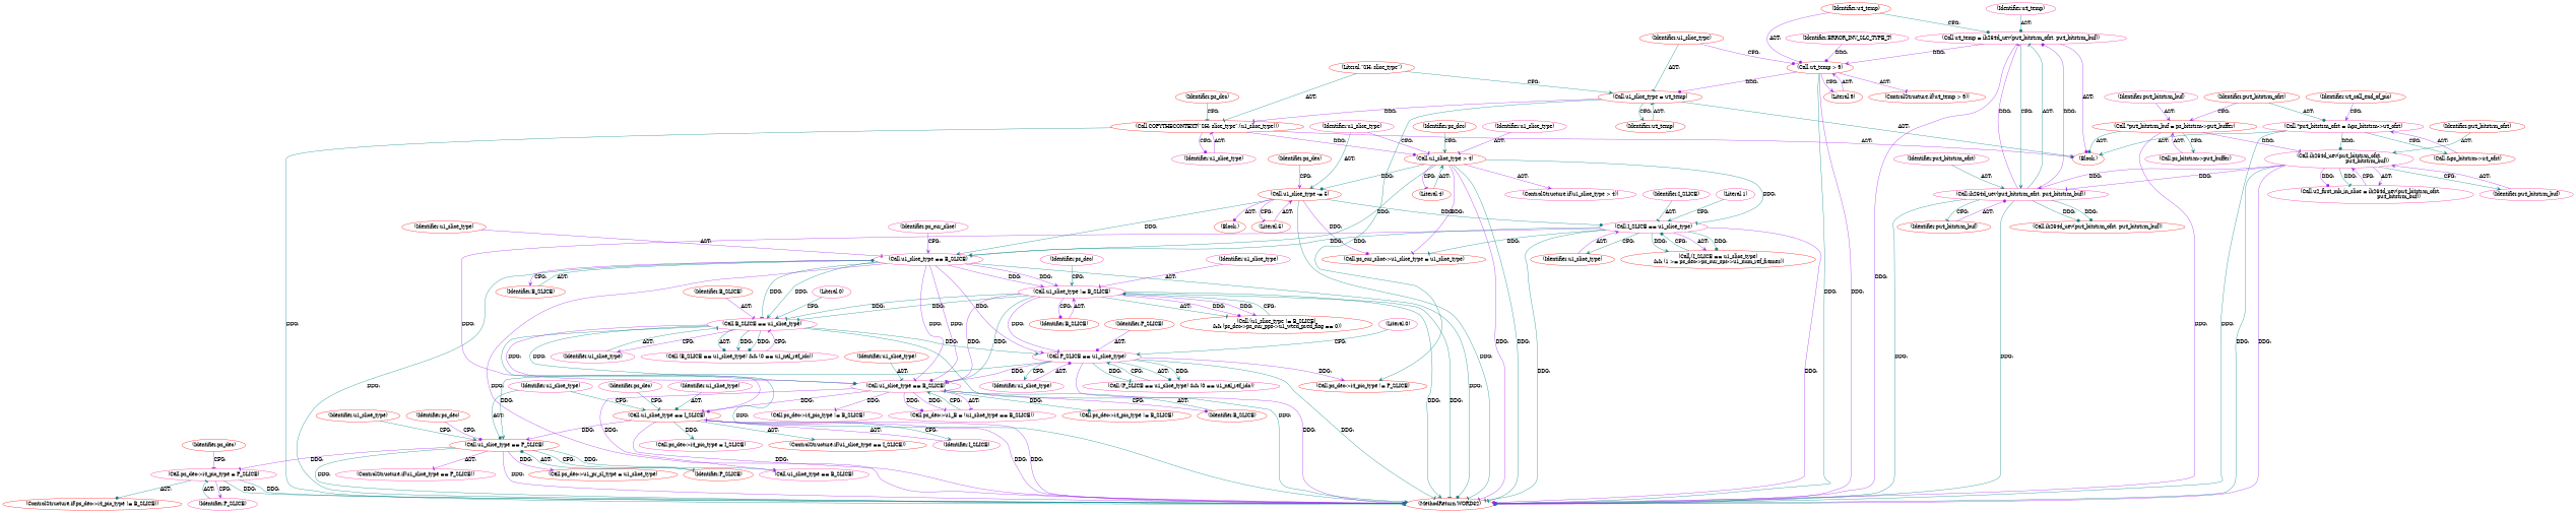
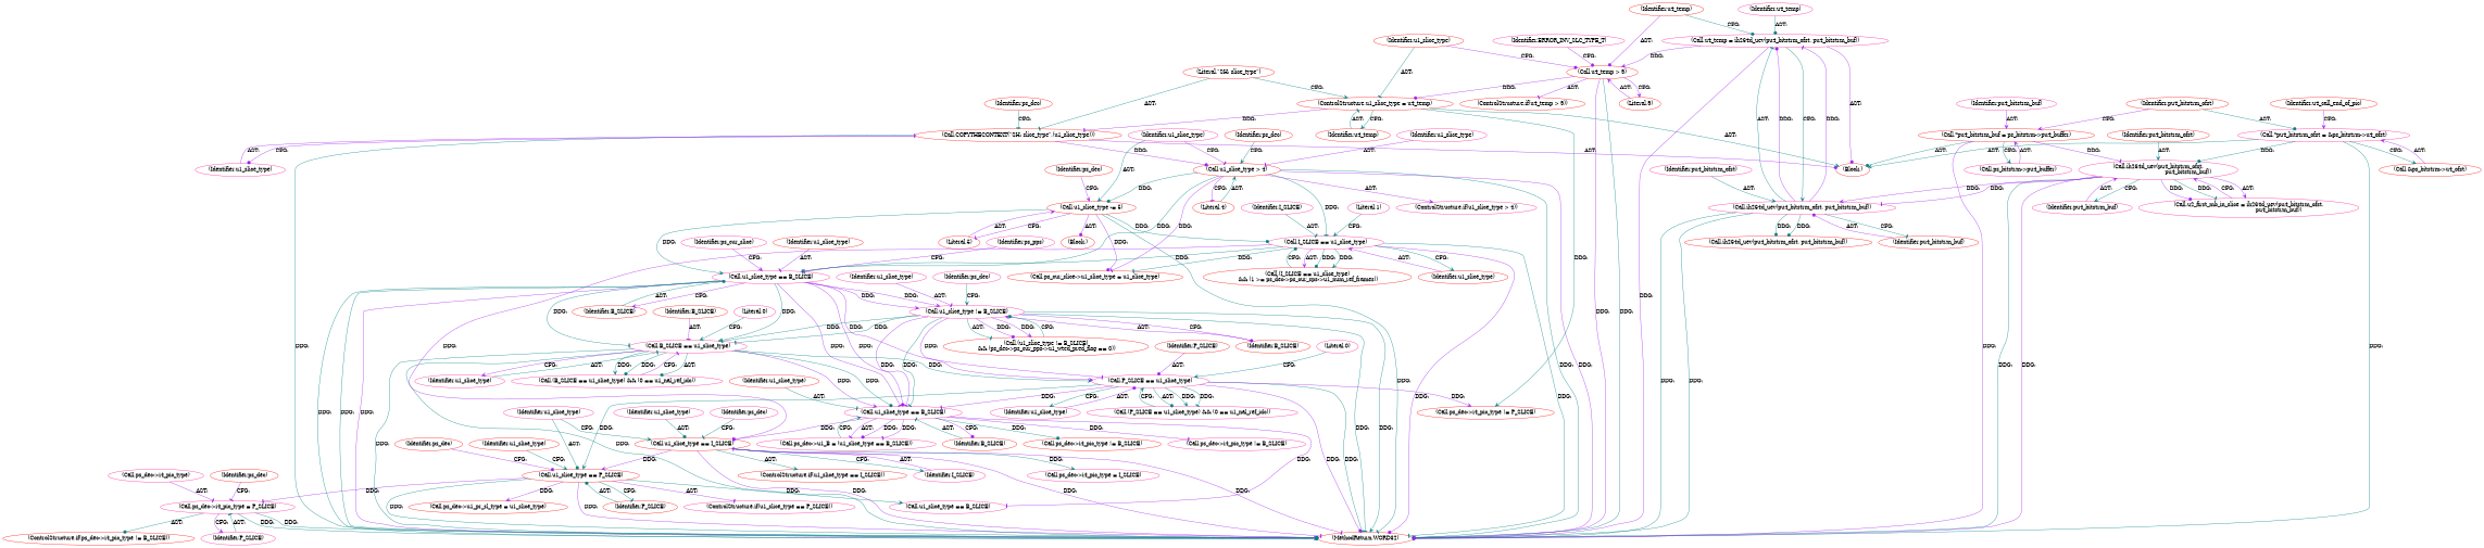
  digraph {
    node [color=red]
    edge [arrowhead=vee color=teal]
    n1 [color=deeppink label="(Call,ps_dec->i4_pic_type = P_SLICE)"]
    n2 [label="(ControlStructure,if(ps_dec->i4_pic_type != B_SLICE))"]
    n3 [color=deeppink label="(Identifier,P_SLICE)"]
    n4 [label="(MethodReturn,WORD32)"]
    n5 [label="(Call,u1_slice_type == P_SLICE)"]
    n6 [label="(Call,ps_dec->u1_pr_sl_type = u1_slice_type)"]
    n7 [color=deeppink label="(Call,u1_slice_type == B_SLICE)"]
    n8 [label="(Identifier,P_SLICE)"]
    n9 [color=deeppink label="(ControlStructure,if(u1_slice_type == P_SLICE))"]
    n10 [label="(Call,u1_slice_type == I_SLICE)"]
    n11 [color=deeppink label="(Identifier,I_SLICE)"]
    n12 [color=deeppink label="(Call,ps_dec->i4_pic_type = I_SLICE)"]
    n13 [label="(ControlStructure,if(u1_slice_type == I_SLICE))"]
    n14 [color=deeppink label="(Call,u1_slice_type == B_SLICE)"]
    n15 [label="(Identifier,B_SLICE)"]
    n16 [color=deeppink label="(Call,ps_dec->i4_pic_type != B_SLICE)"]
    n17 [color=deeppink label="(Call,ps_dec->u1_B = (u1_slice_type == B_SLICE))"]
    n18 [label="(Call,ps_dec->i4_pic_type != B_SLICE)"]
    n19 [color=deeppink label="(Call,u1_slice_type != B_SLICE)"]
    n20 [color=deeppink label="(Call,B_SLICE == u1_slice_type)"]
    n21 [color=deeppink label="(Call,P_SLICE == u1_slice_type)"]
    n22 [label="(Identifier,B_SLICE)"]
    n23 [label="(Call,(u1_slice_type != B_SLICE)\n && (ps_dec->ps_cur_pps->u1_wted_pred_flag == 0))"]
    n24 [color=deeppink label="(Call,(B_SLICE == u1_slice_type) && (0 == u1_nal_ref_idc))"]
    n25 [color=deeppink label="(Identifier,u1_slice_type)"]
    n26 [label="(Call,ps_dec->i4_pic_type != P_SLICE)"]
    n27 [color=deeppink label="(Identifier,u1_slice_type)"]
    n28 [color=deeppink label="(Call,(P_SLICE == u1_slice_type) && (0 == u1_nal_ref_idc))"]
    n29 [color=deeppink label="(Call,u1_slice_type == B_SLICE)"]
    n30 [label="(Identifier,B_SLICE)"]
    n31 [label="(Call,u1_slice_type -= 5)"]
    n32 [color=deeppink label="(Call,I_SLICE == u1_slice_type)"]
    n33 [label="(Block,)"]
    n34 [label="(Call,ps_cur_slice->u1_slice_type = u1_slice_type)"]
    n35 [label="(Literal,5)"]
    n36 [label="(Identifier,u1_slice_type)"]
    n37 [label="(Call,(I_SLICE == u1_slice_type)\n && (1 >= ps_dec->ps_cur_sps->u1_num_ref_frames))"]
    n38 [label="(Call,u1_slice_type > 4)"]
    n39 [label="(Literal,4)"]
    n40 [color=deeppink label="(ControlStructure,if(u1_slice_type > 4))"]
    n41 [label="(Call,COPYTHECONTEXT(\"SH: slice_type\",(u1_slice_type)))"]
    n42 [color=deeppink label="(Identifier,u1_slice_type)"]
    n43 [label="(Block,)"]
-   n44 [label="(Call,u1_slice_type = u4_temp)"]
+   n44 [label="(ControlStructure,u1_slice_type = u4_temp)"]
    n45 [label="(Identifier,u4_temp)"]
    n46 [label="(Call,u4_temp > 9)"]
    n47 [label="(ControlStructure,if(u4_temp > 9))"]
    n48 [label="(Literal,9)"]
    n49 [color=deeppink label="(Call,u4_temp = ih264d_uev(pu4_bitstrm_ofst, pu4_bitstrm_buf))"]
    n50 [color=deeppink label="(Call,ih264d_uev(pu4_bitstrm_ofst, pu4_bitstrm_buf))"]
    n51 [label="(Call,ih264d_uev(pu4_bitstrm_ofst, pu4_bitstrm_buf))"]
    n52 [label="(Identifier,pu4_bitstrm_buf)"]
    n53 [color=deeppink label="(Call,ih264d_uev(pu4_bitstrm_ofst,\n                                     pu4_bitstrm_buf))"]
    n54 [color=deeppink label="(Call,u2_first_mb_in_slice = ih264d_uev(pu4_bitstrm_ofst,\n                                     pu4_bitstrm_buf))"]
    n55 [color=deeppink label="(Identifier,pu4_bitstrm_buf)"]
    n56 [color=deeppink label="(Call,*pu4_bitstrm_ofst = &ps_bitstrm->u4_ofst)"]
    n57 [label="(Call,&ps_bitstrm->u4_ofst)"]
    n58 [label="(Call,*pu4_bitstrm_buf = ps_bitstrm->pu4_buffer)"]
    n59 [color=deeppink label="(Call,ps_bitstrm->pu4_buffer)"]
+   n60 [color=deeppink label="(Call,ps_dec->i4_pic_type)"]
    n61 [label="(Identifier,ps_dec)"]
    n62 [label="(Identifier,pu4_bitstrm_ofst)"]
    n63 [label="(Literal,\"SH: slice_type\")"]
    n64 [label="(Identifier,ps_dec)"]
    n65 [label="(Identifier,P_SLICE)"]
    n66 [label="(Identifier,u1_slice_type)"]
    n67 [color=deeppink label="(Identifier,I_SLICE)"]
+   n68 [color=deeppink label="(Identifier,ps_pps)"]
    n69 [color=deeppink label="(Identifier,pu4_bitstrm_buf)"]
    n70 [label="(Identifier,u4_temp)"]
    n71 [color=deeppink label="(Identifier,u1_slice_type)"]
    n72 [color=deeppink label="(Identifier,pu4_bitstrm_ofst)"]
    n73 [color=deeppink label="(Identifier,ps_dec)"]
    n74 [color=deeppink label="(Literal,1)"]
    n75 [label="(Identifier,ps_dec)"]
    n76 [color=deeppink label="(Identifier,u1_slice_type)"]
    n77 [color=deeppink label="(Identifier,u1_slice_type)"]
    n78 [label="(Identifier,u1_slice_type)"]
    n79 [label="(Identifier,ps_dec)"]
    n80 [label="(Identifier,u1_slice_type)"]
    n81 [color=deeppink label="(Identifier,ps_dec)"]
    n82 [color=deeppink label="(Literal,0)"]
    n83 [color=deeppink label="(Identifier,ps_cur_slice)"]
    n84 [color=deeppink label="(Identifier,u1_slice_type)"]
    n85 [label="(Identifier,u4_call_end_of_pic)"]
    n86 [label="(Identifier,B_SLICE)"]
    n87 [label="(Identifier,pu4_bitstrm_ofst)"]
    n88 [color=deeppink label="(Identifier,ERROR_INV_SLC_TYPE_T)"]
    n89 [color=deeppink label="(Literal,0)"]
    n90 [color=deeppink label="(Identifier,u4_temp)"]
    n91 [label="(Identifier,ps_dec)"]
    n92 [label="(Identifier,u1_slice_type)"]
    n93 [color=deeppink label="(Identifier,u1_slice_type)"]
    n1 -> n2 [arrowhead=dot label="AST: "]
    n1 -> n3 [color=purple label="CFG: "]
    n1 -> n4 [arrowhead=dot label="DDG: "]
    n1 -> n4 [arrowhead=dot label="DDG: "]
    n3 -> n1 [arrowhead=tee label="AST: "]
    n5 -> n1 [arrowhead=tee color=purple label="DDG: "]
    n5 -> n4 [arrowhead=dot label="DDG: "]
    n5 -> n4 [color=purple label="DDG: "]
    n5 -> n6 [color=purple label="DDG: "]
    n5 -> n7 [label="DDG: "]
    n5 -> n8 [arrowhead=tee label="CFG: "]
    n5 -> n9 [arrowhead=tee color=purple label="AST: "]
    n8 -> n5 [arrowhead=dot label="AST: "]
    n10 -> n4 [arrowhead=dot color=purple label="DDG: "]
    n10 -> n4 [arrowhead=tee color=purple label="DDG: "]
    n10 -> n4 [arrowhead=tee color=purple label="DDG: "]
    n10 -> n5 [color=purple label="DDG: "]
    n10 -> n11 [label="CFG: "]
    n10 -> n12 [label="DDG: "]
    n10 -> n13 [label="AST: "]
    n11 -> n10 [arrowhead=tee color=purple label="AST: "]
    n14 -> n7 [arrowhead=tee color=purple label="DDG: "]
    n14 -> n10 [arrowhead=tee color=purple label="DDG: "]
    n14 -> n15 [arrowhead=dot color=purple label="CFG: "]
    n14 -> n16 [arrowhead=tee color=purple label="DDG: "]
    n14 -> n17 [arrowhead=tee color=purple label="AST: "]
    n14 -> n17 [arrowhead=dot color=purple label="DDG: "]
    n14 -> n17 [arrowhead=tee color=purple label="DDG: "]
    n14 -> n18 [arrowhead=dot label="DDG: "]
    n15 -> n14 [arrowhead=tee label="AST: "]
    n17 -> n14 [label="CFG: "]
    n19 -> n4 [label="DDG: "]
    n19 -> n4 [arrowhead=tee label="DDG: "]
    n19 -> n14 [arrowhead=tee color=purple label="DDG: "]
    n19 -> n14 [arrowhead=tee label="DDG: "]
    n19 -> n20 [arrowhead=tee label="DDG: "]
    n19 -> n20 [arrowhead=tee label="DDG: "]
    n19 -> n21 [arrowhead=tee color=purple label="DDG: "]
    n19 -> n22 [arrowhead=dot color=purple label="CFG: "]
    n19 -> n23 [arrowhead=tee label="AST: "]
    n19 -> n23 [arrowhead=dot color=purple label="DDG: "]
    n19 -> n23 [color=purple label="DDG: "]
    n20 -> n4 [label="DDG: "]
    n20 -> n4 [arrowhead=dot label="DDG: "]
    n20 -> n14 [color=purple label="DDG: "]
    n20 -> n14 [arrowhead=dot label="DDG: "]
    n20 -> n21 [label="DDG: "]
    n20 -> n24 [arrowhead=dot label="AST: "]
    n20 -> n24 [label="DDG: "]
    n20 -> n24 [arrowhead=dot label="DDG: "]
    n20 -> n25 [color=purple label="CFG: "]
    n21 -> n4 [arrowhead=tee label="DDG: "]
    n21 -> n4 [arrowhead=dot color=purple label="DDG: "]
    n21 -> n5 [label="DDG: "]
    n21 -> n14 [arrowhead=tee color=purple label="DDG: "]
    n21 -> n26 [color=purple label="DDG: "]
    n21 -> n27 [label="CFG: "]
    n21 -> n28 [arrowhead=dot label="AST: "]
    n21 -> n28 [label="DDG: "]
    n21 -> n28 [arrowhead=tee label="DDG: "]
    n22 -> n19 [color=purple label="AST: "]
    n23 -> n19 [arrowhead=dot label="CFG: "]
    n24 -> n20 [arrowhead=tee color=purple label="CFG: "]
    n25 -> n20 [arrowhead=tee label="AST: "]
    n27 -> n21 [arrowhead=dot color=purple label="AST: "]
    n28 -> n21 [label="CFG: "]
    n29 -> n4 [arrowhead=dot label="DDG: "]
    n29 -> n4 [color=purple label="DDG: "]
    n29 -> n4 [arrowhead=dot label="DDG: "]
    n29 -> n14 [arrowhead=dot color=purple label="DDG: "]
    n29 -> n14 [arrowhead=tee color=purple label="DDG: "]
    n29 -> n19 [color=purple label="DDG: "]
    n29 -> n19 [color=purple label="DDG: "]
    n29 -> n20 [arrowhead=tee label="DDG: "]
    n29 -> n20 [label="DDG: "]
    n29 -> n21 [color=purple label="DDG: "]
    n29 -> n30 [color=purple label="CFG: "]
    n30 -> n29 [arrowhead=dot label="AST: "]
    n31 -> n4 [arrowhead=tee label="DDG: "]
    n31 -> n29 [label="DDG: "]
    n31 -> n32 [arrowhead=dot label="DDG: "]
    n31 -> n33 [arrowhead=dot color=purple label="AST: "]
    n31 -> n34 [arrowhead=dot color=purple label="DDG: "]
    n31 -> n35 [arrowhead=tee color=purple label="CFG: "]
    n32 -> n4 [arrowhead=tee label="DDG: "]
    n32 -> n4 [arrowhead=dot color=purple label="DDG: "]
    n32 -> n10 [arrowhead=dot color=purple label="DDG: "]
    n32 -> n29 [label="DDG: "]
    n32 -> n34 [arrowhead=tee label="DDG: "]
    n32 -> n36 [label="CFG: "]
    n32 -> n37 [color=purple label="AST: "]
    n32 -> n37 [arrowhead=dot label="DDG: "]
    n32 -> n37 [label="DDG: "]
    n35 -> n31 [color=purple label="AST: "]
    n36 -> n32 [color=purple label="AST: "]
    n37 -> n32 [arrowhead=dot label="CFG: "]
    n38 -> n4 [arrowhead=tee color=purple label="DDG: "]
    n38 -> n4 [arrowhead=tee label="DDG: "]
    n38 -> n29 [arrowhead=tee label="DDG: "]
    n38 -> n31 [arrowhead=dot label="DDG: "]
    n38 -> n32 [arrowhead=tee label="DDG: "]
    n38 -> n34 [arrowhead=tee color=purple label="DDG: "]
    n38 -> n39 [arrowhead=tee color=purple label="CFG: "]
    n38 -> n40 [color=purple label="AST: "]
    n39 -> n38 [label="AST: "]
    n41 -> n4 [arrowhead=tee label="DDG: "]
    n41 -> n38 [arrowhead=dot color=purple label="DDG: "]
    n41 -> n42 [arrowhead=dot color=purple label="CFG: "]
    n41 -> n43 [arrowhead=dot color=purple label="AST: "]
    n42 -> n41 [arrowhead=tee color=purple label="AST: "]
    n44 -> n26 [label="DDG: "]
    n44 -> n41 [arrowhead=tee color=purple label="DDG: "]
    n44 -> n43 [label="AST: "]
    n44 -> n45 [label="CFG: "]
    n45 -> n44 [arrowhead=tee label="AST: "]
    n46 -> n4 [arrowhead=dot color=purple label="DDG: "]
    n46 -> n4 [label="DDG: "]
    n46 -> n44 [arrowhead=dot color=purple label="DDG: "]
    n46 -> n47 [arrowhead=tee color=purple label="AST: "]
    n46 -> n48 [color=purple label="CFG: "]
    n48 -> n46 [color=purple label="AST: "]
    n49 -> n4 [arrowhead=tee color=purple label="DDG: "]
    n49 -> n43 [arrowhead=dot color=purple label="AST: "]
    n49 -> n46 [color=purple label="DDG: "]
    n49 -> n50 [label="CFG: "]
    n50 -> n4 [arrowhead=tee label="DDG: "]
    n50 -> n4 [arrowhead=tee label="DDG: "]
    n50 -> n49 [arrowhead=tee label="AST: "]
    n50 -> n49 [arrowhead=dot color=purple label="DDG: "]
    n50 -> n49 [arrowhead=tee color=purple label="DDG: "]
    n50 -> n51 [arrowhead=dot label="DDG: "]
    n50 -> n51 [arrowhead=dot label="DDG: "]
    n50 -> n52 [arrowhead=tee label="CFG: "]
    n52 -> n50 [arrowhead=dot color=purple label="AST: "]
    n53 -> n4 [arrowhead=tee label="DDG: "]
    n53 -> n4 [arrowhead=dot color=purple label="DDG: "]
    n53 -> n50 [color=purple label="DDG: "]
    n53 -> n50 [arrowhead=tee color=purple label="DDG: "]
    n53 -> n54 [color=purple label="AST: "]
    n53 -> n54 [arrowhead=dot color=purple label="DDG: "]
    n53 -> n54 [arrowhead=tee label="DDG: "]
    n53 -> n55 [label="CFG: "]
    n54 -> n53 [color=purple label="CFG: "]
    n55 -> n53 [color=purple label="AST: "]
    n56 -> n4 [arrowhead=dot label="DDG: "]
    n56 -> n43 [label="AST: "]
    n56 -> n53 [arrowhead=dot label="DDG: "]
    n56 -> n57 [label="CFG: "]
    n57 -> n56 [color=purple label="AST: "]
    n58 -> n4 [arrowhead=dot color=purple label="DDG: "]
    n58 -> n43 [arrowhead=dot label="AST: "]
    n58 -> n53 [arrowhead=tee color=purple label="DDG: "]
    n58 -> n59 [label="CFG: "]
    n59 -> n58 [color=purple label="AST: "]
+   n60 -> n1 [arrowhead=tee color=purple label="AST: "]
    n61 -> n41 [arrowhead=tee label="CFG: "]
    n62 -> n56 [arrowhead=dot label="AST: "]
    n62 -> n58 [color=purple label="CFG: "]
    n63 -> n41 [arrowhead=tee label="AST: "]
    n63 -> n44 [label="CFG: "]
    n64 -> n5 [arrowhead=dot color=purple label="CFG: "]
    n65 -> n21 [arrowhead=dot color=purple label="AST: "]
    n66 -> n29 [arrowhead=tee color=purple label="AST: "]
    n67 -> n32 [arrowhead=tee label="AST: "]
+   n68 -> n29 [arrowhead=tee color=purple label="CFG: "]
    n69 -> n58 [color=purple label="AST: "]
    n70 -> n46 [arrowhead=dot color=purple label="AST: "]
    n70 -> n49 [arrowhead=dot label="CFG: "]
    n71 -> n19 [arrowhead=tee color=purple label="AST: "]
    n72 -> n50 [label="AST: "]
    n73 -> n19 [label="CFG: "]
    n74 -> n32 [label="CFG: "]
    n75 -> n38 [label="CFG: "]
    n76 -> n31 [label="AST: "]
    n76 -> n38 [arrowhead=tee color=purple label="CFG: "]
    n77 -> n38 [arrowhead=tee color=purple label="AST: "]
    n78 -> n14 [arrowhead=tee label="AST: "]
    n79 -> n1 [arrowhead=tee color=purple label="CFG: "]
    n80 -> n5 [label="CFG: "]
    n81 -> n10 [arrowhead=tee label="CFG: "]
    n82 -> n20 [label="CFG: "]
    n83 -> n29 [color=purple label="CFG: "]
    n84 -> n10 [arrowhead=dot label="AST: "]
    n85 -> n56 [color=purple label="CFG: "]
    n86 -> n20 [arrowhead=tee color=purple label="AST: "]
    n87 -> n53 [label="AST: "]
-   n88 -> n46 [arrowhead=dot color=purple label="DDG: "]
+   n88 -> n46 [arrowhead=dot color=purple label="CFG: "]
    n89 -> n21 [label="CFG: "]
    n90 -> n49 [arrowhead=dot label="AST: "]
    n91 -> n31 [color=purple label="CFG: "]
    n92 -> n44 [arrowhead=tee label="AST: "]
    n92 -> n46 [arrowhead=dot color=purple label="CFG: "]
    n93 -> n5 [arrowhead=dot label="AST: "]
    n93 -> n10 [label="CFG: "]
  }
